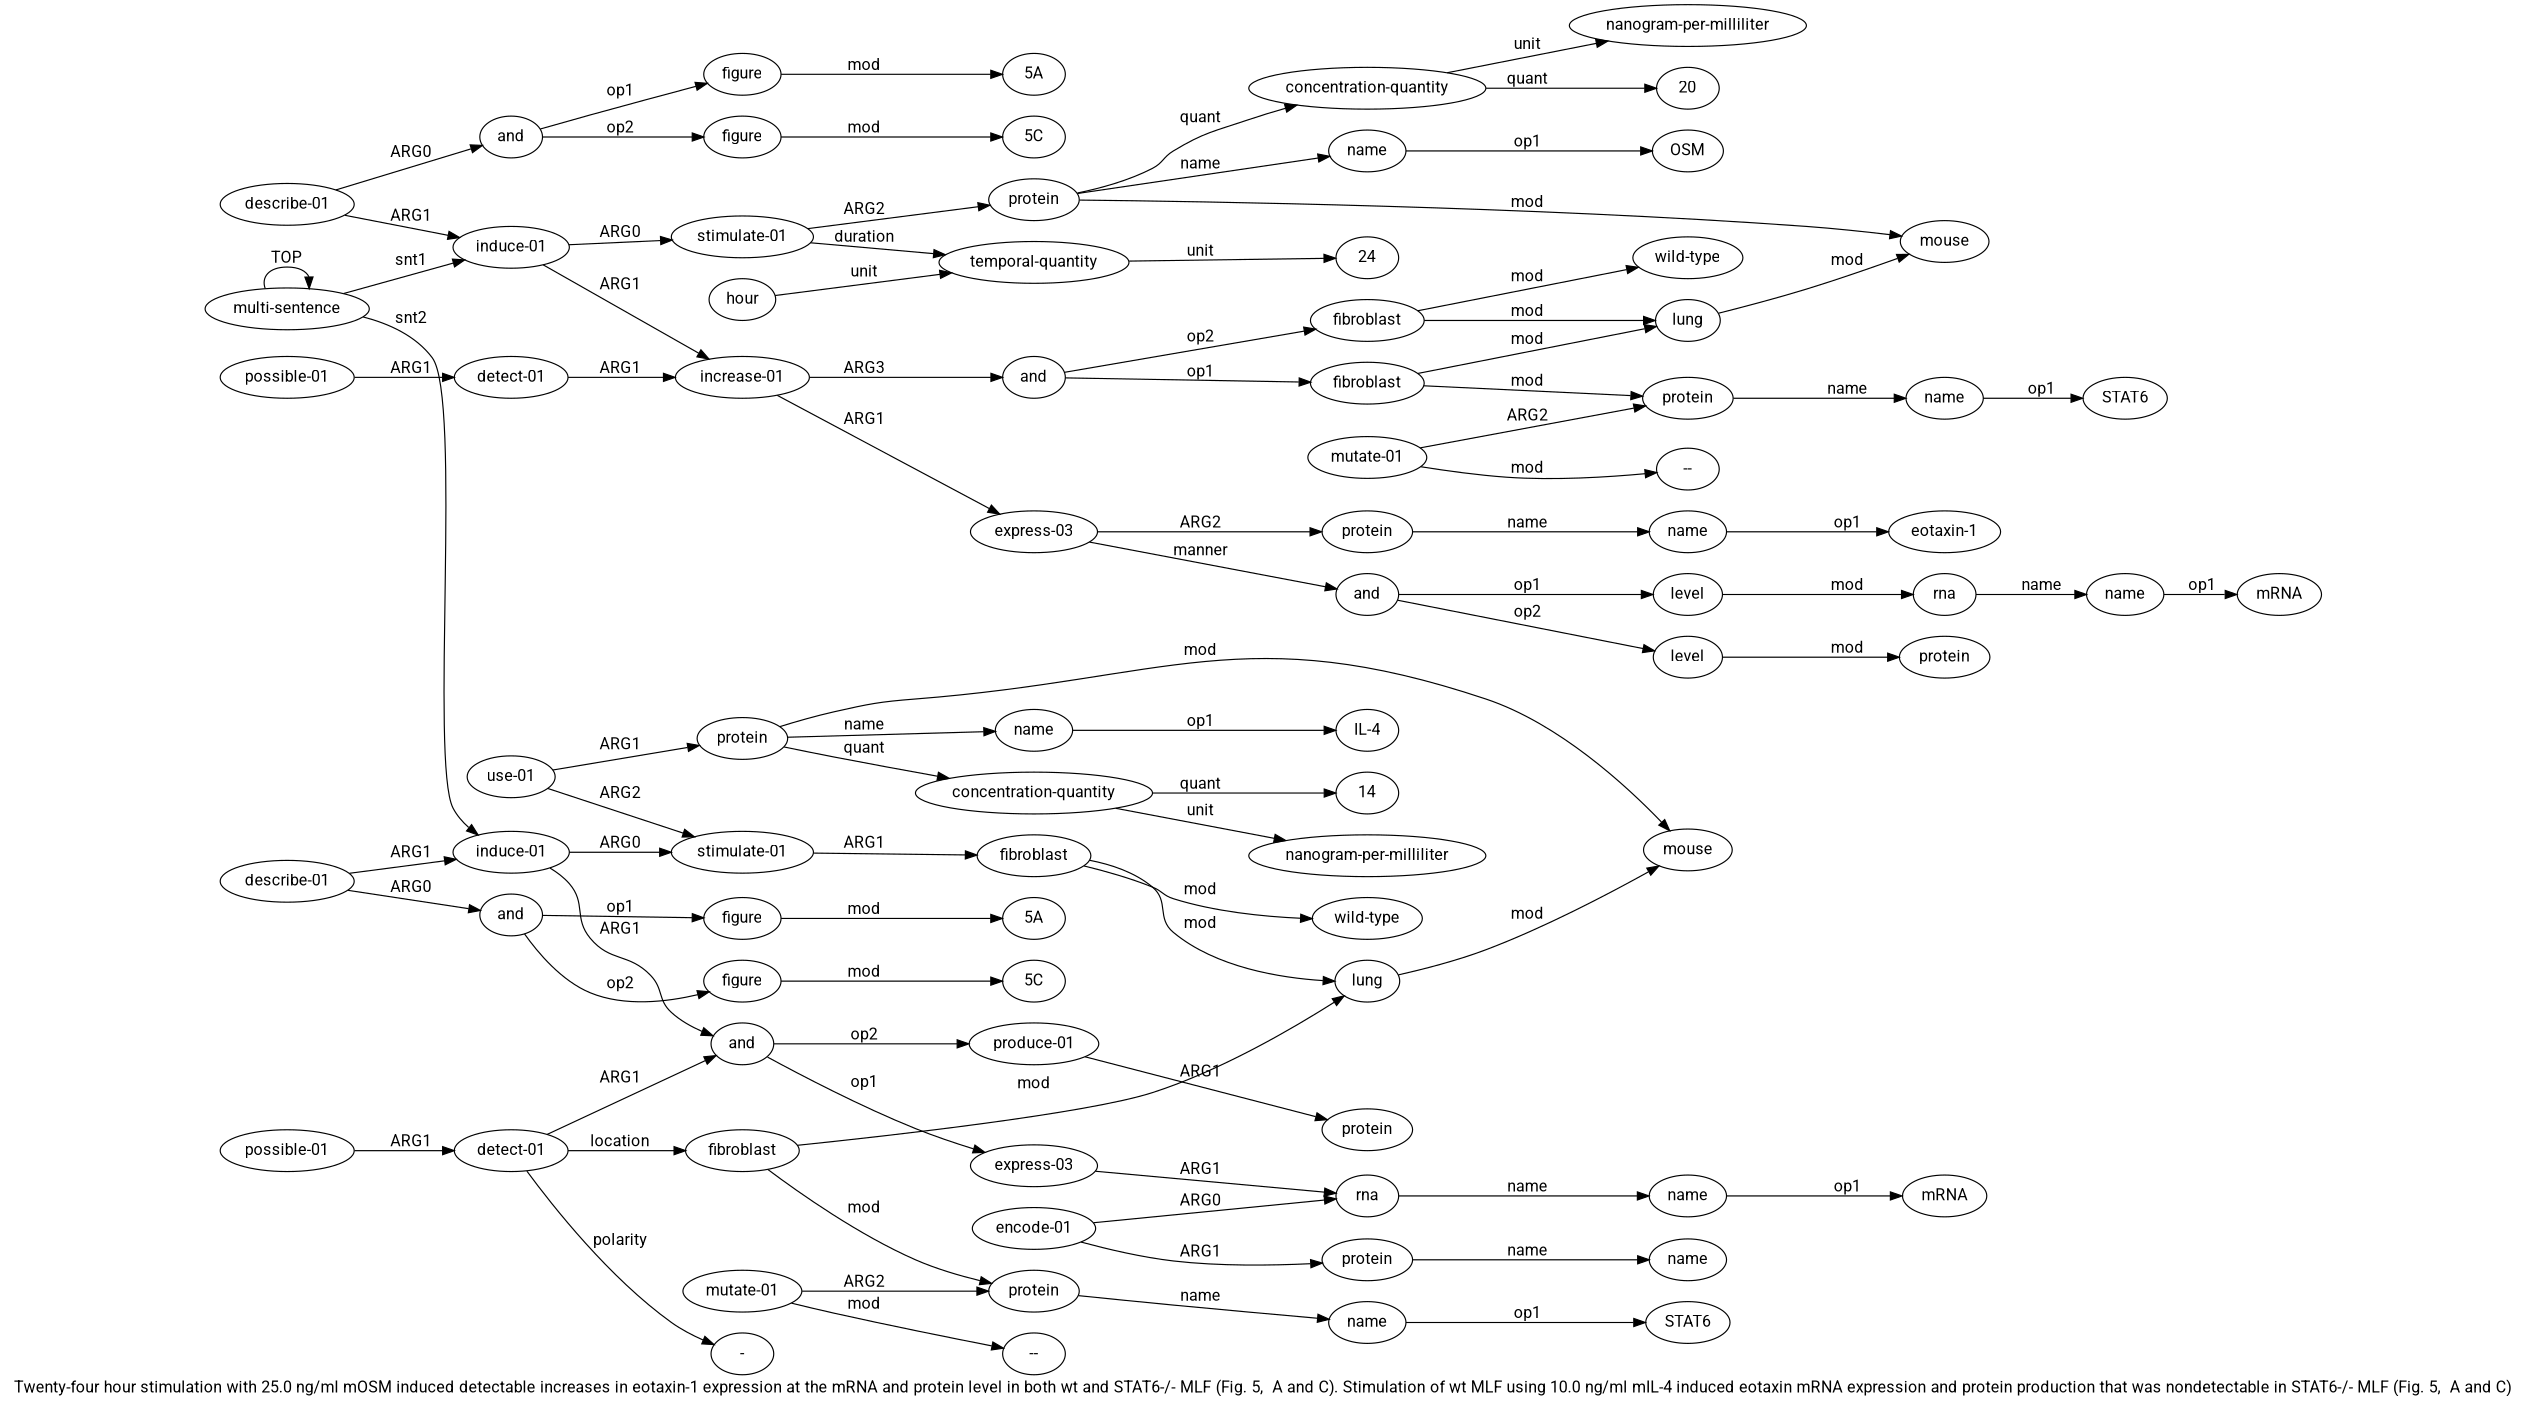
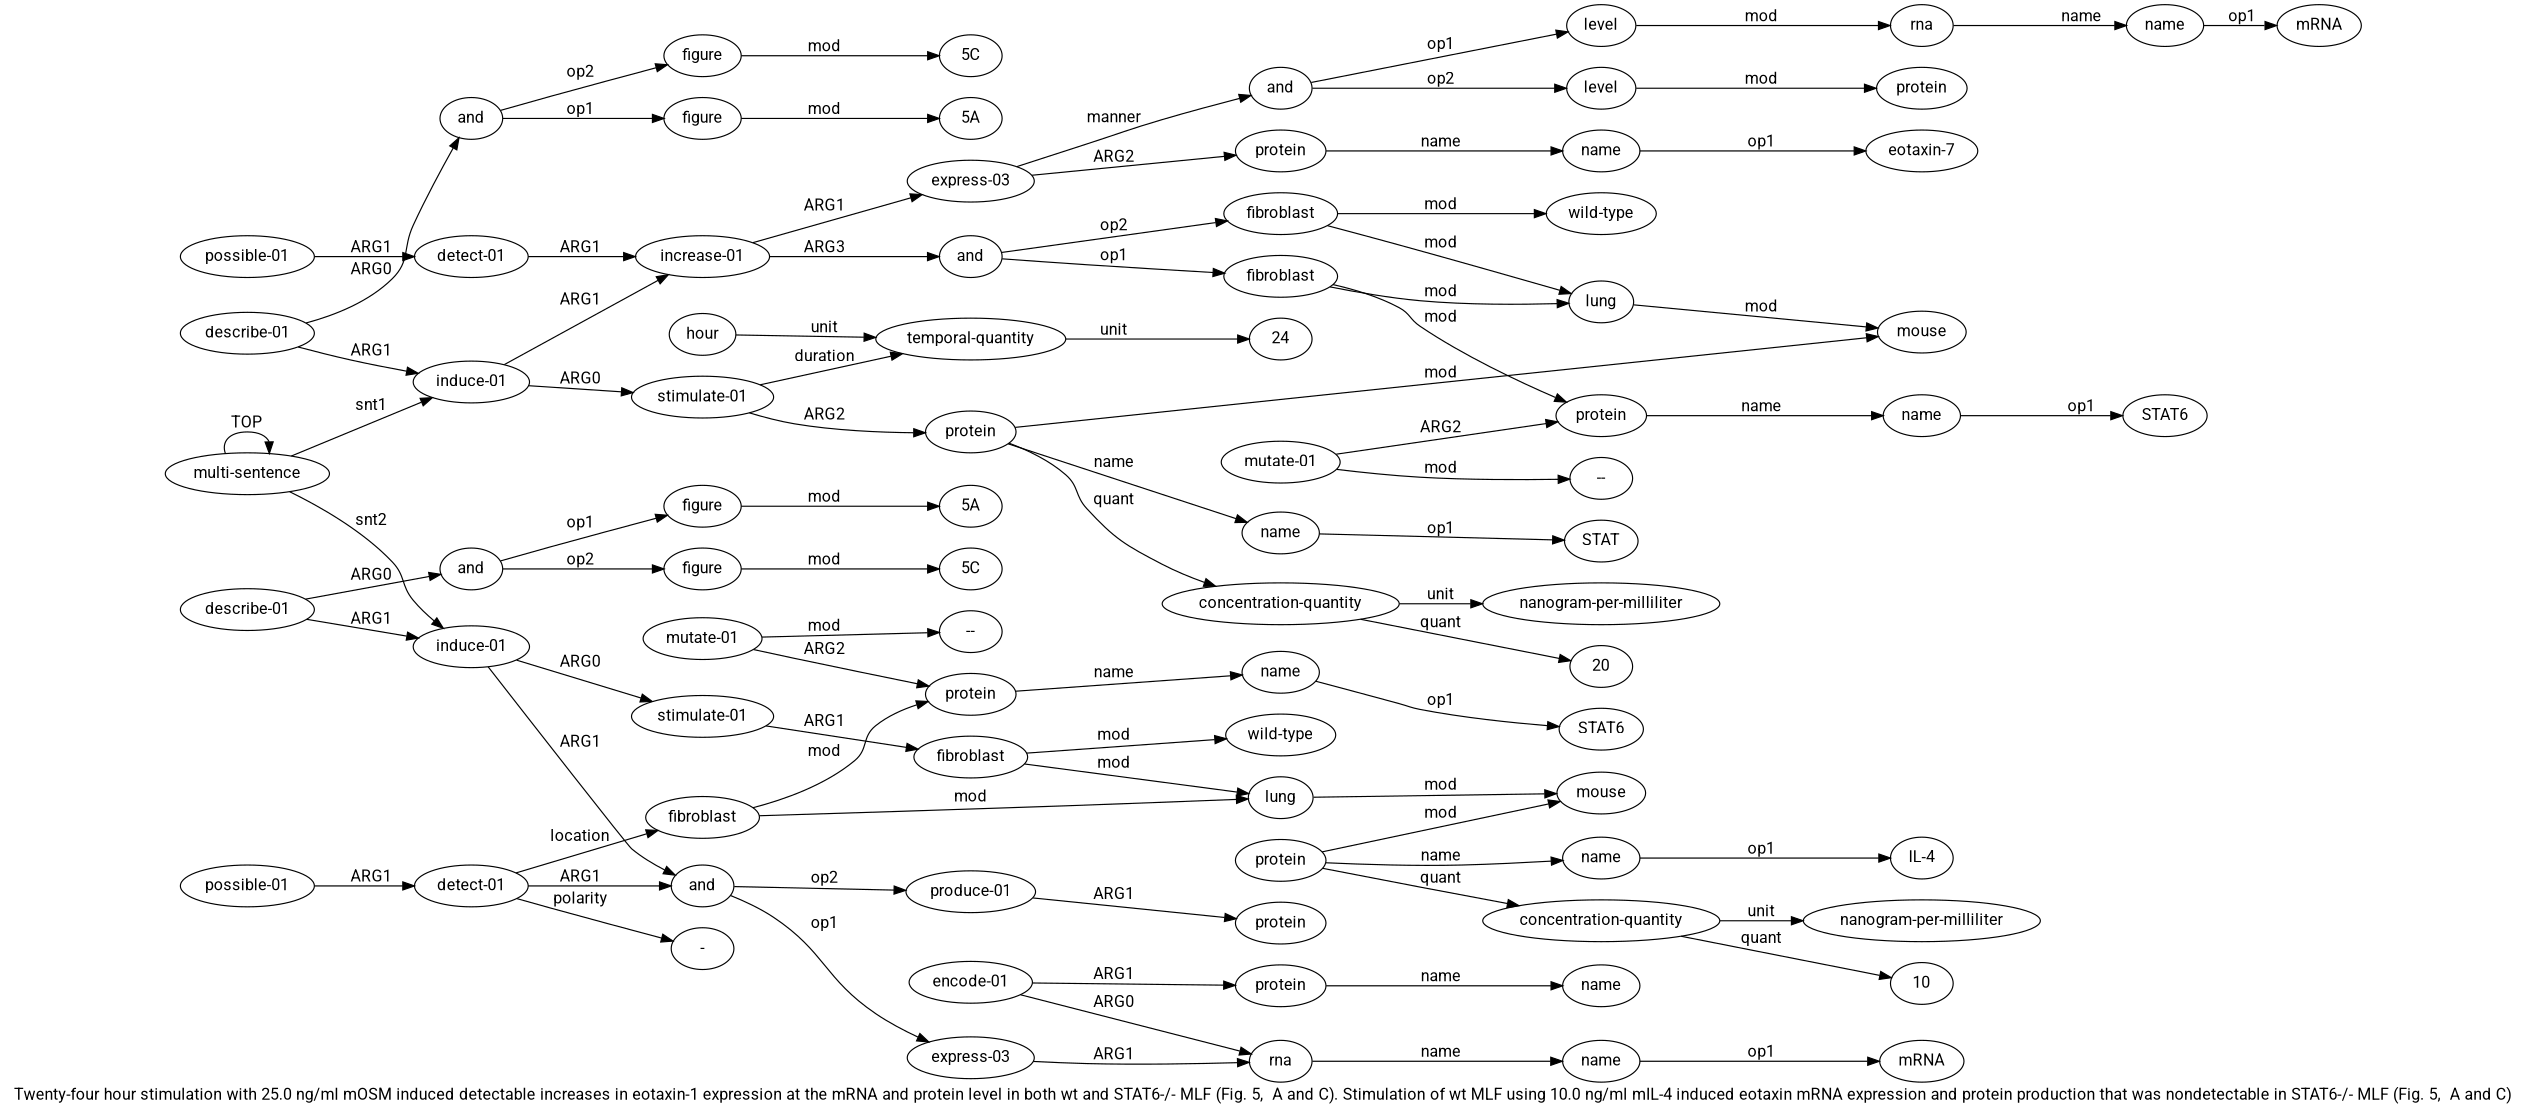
  digraph {
    fontname=Roboto
    label="Twenty-four hour stimulation with 25.0 ng/ml mOSM induced detectable increases in eotaxin-1 expression at the mRNA and protein level in both wt and STAT6-/- MLF (Fig. 5,  A and C). Stimulation of wt MLF using 10.0 ng/ml mIL-4 induced eotaxin mRNA expression and protein production that was nondetectable in STAT6-/- MLF (Fig. 5,  A and C)"
    rankdir=LR
    node [color=black fontname=Roboto gold_ind=-1 gold_label=protein test_ind=-1 test_label=protein]
    edge [color=black fontname=Roboto gold_label=mod test_label=mod]
    n1 [gold_ind=20 gold_label=and label=and test_ind=20 test_label=and]
    n2 [gold_ind=21 gold_label=fibroblast label=fibroblast test_ind=21 test_label=fibroblast]
    n3 [gold_ind=26 gold_label=fibroblast label=fibroblast test_ind=26 test_label=fibroblast]
    n4 [gold_ind=22 gold_label=lung label=lung test_ind=22 test_label=lung]
    n5 [gold_ind=23 label=protein test_ind=23]
    n6 [gold_ind=27 gold_label="wild-type" label="wild-type" test_ind=27 test_label="wild-type"]
    n7 [gold_ind=5 gold_label=mouse label=mouse test_ind=5 test_label=mouse]
    n8 [gold_ind=24 gold_label=name label=name test_ind=24 test_label=name]
    n9 [gold_label=STAT6 label=STAT6 test_label=STAT6]
    n10 [gold_ind=25 gold_label="mutate-01" label="mutate-01" test_ind=25 test_label="mutate-01"]
    n11 [gold_label="--" label="--" test_label="--"]
    n12 [gold_ind=28 gold_label="detect-01" label="detect-01" test_ind=28 test_label="detect-01"]
    n13 [gold_ind=10 gold_label="increase-01" label="increase-01" test_ind=10 test_label="increase-01"]
    n14 [gold_ind=11 gold_label="express-03" label="express-03" test_ind=11 test_label="express-03"]
    n15 [gold_ind=14 gold_label=and label=and test_ind=14 test_label=and]
    n16 [gold_ind=12 label=protein test_ind=12]
    n17 [gold_ind=29 gold_label="possible-01" label="possible-01" test_ind=29 test_label="possible-01"]
    n18 [gold_ind=60 gold_label="describe-01" label="describe-01" test_ind=60 test_label="describe-01"]
    n19 [gold_ind=34 gold_label="induce-01" label="induce-01" test_ind=34 test_label="induce-01"]
    n20 [gold_ind=61 gold_label=and label=and test_ind=61 test_label=and]
    n21 [gold_ind=35 gold_label="stimulate-01" label="stimulate-01" test_ind=35 test_label="stimulate-01"]
    n22 [gold_ind=45 gold_label=and label=and test_ind=45 test_label=and]
    n23 [gold_ind=62 gold_label=figure label=figure test_ind=62 test_label=figure]
    n24 [gold_ind=63 gold_label=figure label=figure test_ind=63 test_label=figure]
    n25 [gold_ind=36 gold_label=fibroblast label=fibroblast test_ind=36 test_label=fibroblast]
    n26 [gold_ind=52 gold_label="produce-01" label="produce-01" test_ind=52 test_label="produce-01"]
    n27 [gold_ind=46 gold_label="express-03" label="express-03" test_ind=46 test_label="express-03"]
    n28 [gold_label="5A" label="5A" test_label="5A"]
    n29 [gold_label="5C" label="5C" test_label="5C"]
    n30 [gold_ind=31 gold_label=and label=and test_ind=31 test_label=and]
    n31 [gold_ind=33 gold_label=figure label=figure test_ind=33 test_label=figure]
    n32 [gold_ind=32 gold_label=figure label=figure test_ind=32 test_label=figure]
    n33 [gold_label="5C" label="5C" test_label="5C"]
    n34 [gold_label="5A" label="5A" test_label="5A"]
-   n35 [gold_label=OSM label=OSM test_label=OSM]
+   n35 [gold_label=OSM label=STAT test_label=OSM]
    n36 [gold_ind=30 gold_label="describe-01" label="describe-01" test_ind=30 test_label="describe-01"]
    n37 [gold_ind=1 gold_label="induce-01" label="induce-01" test_ind=1 test_label="induce-01"]
    n38 [gold_ind=2 gold_label="stimulate-01" label="stimulate-01" test_ind=2 test_label="stimulate-01"]
    n39 [gold_ind=3 label=protein test_ind=3]
    n40 [gold_ind=8 gold_label="temporal-quantity" label="temporal-quantity" test_ind=8 test_label="temporal-quantity"]
    n41 [gold_label="IL-4" label="IL-4" test_label="IL-4"]
    n42 [gold_ind=37 gold_label=lung label=lung test_ind=37 test_label=lung]
    n43 [gold_ind=38 gold_label=mouse label=mouse test_ind=38 test_label=mouse]
-   n44 [gold_label=10 label=14 test_label=10]
+   n44 [gold_label=10 label=10 test_label=10]
    n45 [gold_ind=39 gold_label="wild-type" label="wild-type" test_ind=39 test_label="wild-type"]
    n46 [gold_label=STAT6 label=STAT6 test_label=STAT6]
    n47 [gold_label=mRNA label=mRNA test_label=mRNA]
    n48 [gold_ind=53 label=protein test_ind=53]
    n49 [gold_ind=47 gold_label=rna label=rna test_ind=47 test_label=rna]
    n50 [gold_label="-" label="-" test_label="-"]
    n51 [gold_ind=51 gold_label=name label=name test_ind=51 test_label=name]
    n52 [gold_ind=50 label=protein test_ind=50]
    n53 [gold_ind=55 gold_label=fibroblast label=fibroblast test_ind=55 test_label=fibroblast]
    n54 [gold_ind=56 label=protein test_ind=56]
    n55 [gold_ind=57 gold_label=name label=name test_ind=57 test_label=name]
    n56 [gold_ind=54 gold_label="detect-01" label="detect-01" test_ind=54 test_label="detect-01"]
    n57 [gold_ind=59 gold_label="possible-01" label="possible-01" test_ind=59 test_label="possible-01"]
    n58 [gold_ind=58 gold_label="mutate-01" label="mutate-01" test_ind=58 test_label="mutate-01"]
    n59 [gold_label="--" label="--" test_label="--"]
    n60 [gold_label=mRNA label=mRNA test_label=mRNA]
    n61 [gold_ind=15 gold_label=level label=level test_ind=15 test_label=level]
    n62 [gold_ind=16 gold_label=rna label=rna test_ind=16 test_label=rna]
    n63 [gold_ind=17 gold_label=name label=name test_ind=17 test_label=name]
    n64 [gold_ind=18 gold_label=level label=level test_ind=18 test_label=level]
    n65 [gold_ind=19 label=protein test_ind=19]
    n66 [gold_ind=13 gold_label=name label=name test_ind=13 test_label=name]
-   n67 [gold_label="eotaxin-1" label="eotaxin-1" test_label="eotaxin-1"]
+   n67 [gold_label="eotaxin-1" label="eotaxin-7" test_label="eotaxin-1"]
    n68 [gold_ind=4 gold_label=name label=name test_ind=4 test_label=name]
    n69 [gold_ind=6 gold_label="concentration-quantity" label="concentration-quantity" test_ind=6 test_label="concentration-quantity"]
    n70 [gold_label=24 label=24 test_label=24]
    n71 [gold_ind=0 gold_label="multi-sentence" label="multi-sentence" test_ind=0 test_label="multi-sentence"]
    n72 [gold_ind=7 gold_label="nanogram-per-milliliter" label="nanogram-per-milliliter" test_ind=7 test_label="nanogram-per-milliliter"]
    n73 [gold_label=25 label=20 test_label=25]
    n74 [gold_ind=9 gold_label=hour label=hour test_ind=9 test_label=hour]
    n75 [gold_ind=48 gold_label=name label=name test_ind=48 test_label=name]
    n76 [gold_ind=44 gold_label="nanogram-per-milliliter" label="nanogram-per-milliliter" test_ind=44 test_label="nanogram-per-milliliter"]
    n77 [gold_ind=42 gold_label=name label=name test_ind=42 test_label=name]
    n78 [gold_ind=43 gold_label="concentration-quantity" label="concentration-quantity" test_ind=43 test_label="concentration-quantity"]
-   n79 [gold_ind=40 gold_label="use-01" label="use-01" test_ind=40 test_label="use-01"]
    n80 [gold_ind=41 label=protein test_ind=41]
    n81 [gold_ind=49 gold_label="encode-01" label="encode-01" test_ind=49 test_label="encode-01"]
    n1 -> n2 [gold_label=op1 label=op1 test_label=op1]
    n1 -> n3 [gold_label=op2 label=op2 test_label=op2]
    n2 -> n4 [label=mod]
    n2 -> n5 [label=mod]
    n3 -> n4 [label=mod]
    n3 -> n6 [label=mod]
    n4 -> n7 [label=mod]
    n5 -> n8 [gold_label=name label=name test_label=name]
    n8 -> n9 [gold_label=op1 label=op1 test_label=op1]
    n10 -> n5 [gold_label=ARG2 label=ARG2 test_label=ARG2]
    n10 -> n11 [label=mod]
    n12 -> n13 [gold_label=ARG1 label=ARG1 test_label=ARG1]
    n13 -> n1 [gold_label=ARG3 label=ARG3 test_label=ARG3]
    n13 -> n14 [gold_label=ARG1 label=ARG1 test_label=ARG1]
    n14 -> n15 [gold_label=manner label=manner test_label=manner]
    n14 -> n16 [gold_label=ARG2 label=ARG2 test_label=ARG2]
    n15 -> n61 [gold_label=op1 label=op1 test_label=op1]
    n15 -> n64 [gold_label=op2 label=op2 test_label=op2]
    n16 -> n66 [gold_label=name label=name test_label=name]
    n17 -> n12 [gold_label=ARG1 label=ARG1 test_label=ARG1]
    n18 -> n19 [gold_label=ARG1 label=ARG1 test_label=ARG1]
    n18 -> n20 [gold_label=ARG0 label=ARG0 test_label=ARG0]
    n19 -> n21 [gold_label=ARG0 label=ARG0 test_label=ARG0]
    n19 -> n22 [gold_label=ARG1 label=ARG1 test_label=ARG1]
    n20 -> n23 [gold_label=op1 label=op1 test_label=op1]
    n20 -> n24 [gold_label=op2 label=op2 test_label=op2]
    n21 -> n25 [gold_label=ARG1 label=ARG1 test_label=ARG1]
    n22 -> n26 [gold_label=op2 label=op2 test_label=op2]
    n22 -> n27 [gold_label=op1 label=op1 test_label=op1]
    n23 -> n28 [label=mod]
    n24 -> n29 [label=mod]
    n25 -> n42 [label=mod]
    n25 -> n45 [label=mod]
    n26 -> n48 [gold_label=ARG1 label=ARG1 test_label=ARG1]
    n27 -> n49 [gold_label=ARG1 label=ARG1 test_label=ARG1]
    n30 -> n31 [gold_label=op2 label=op2 test_label=op2]
    n30 -> n32 [gold_label=op1 label=op1 test_label=op1]
    n31 -> n33 [label=mod]
    n32 -> n34 [label=mod]
    n36 -> n30 [gold_label=ARG0 label=ARG0 test_label=ARG0]
    n36 -> n37 [gold_label=ARG1 label=ARG1 test_label=ARG1]
    n37 -> n13 [gold_label=ARG1 label=ARG1 test_label=ARG1]
    n37 -> n38 [gold_label=ARG0 label=ARG0 test_label=ARG0]
    n38 -> n39 [gold_label=ARG2 label=ARG2 test_label=ARG2]
    n38 -> n40 [gold_label=duration label=duration test_label=duration]
    n39 -> n7 [label=mod]
    n39 -> n68 [gold_label=name label=name test_label=name]
    n39 -> n69 [gold_label=quant label=quant test_label=quant]
    n40 -> n70 [gold_label=quant label=unit test_label=quant]
    n42 -> n43 [label=mod]
    n49 -> n75 [gold_label=name label=name test_label=name]
    n52 -> n51 [gold_label=name label=name test_label=name]
    n53 -> n42 [label=mod]
    n53 -> n54 [label=mod]
    n54 -> n55 [gold_label=name label=name test_label=name]
    n55 -> n46 [gold_label=op1 label=op1 test_label=op1]
    n56 -> n22 [gold_label=ARG1 label=ARG1 test_label=ARG1]
    n56 -> n50 [gold_label=polarity label=polarity test_label=polarity]
    n56 -> n53 [gold_label=location label=location test_label=location]
    n57 -> n56 [gold_label=ARG1 label=ARG1 test_label=ARG1]
    n58 -> n54 [gold_label=ARG2 label=ARG2 test_label=ARG2]
    n58 -> n59 [label=mod]
    n61 -> n62 [label=mod]
    n62 -> n63 [gold_label=name label=name test_label=name]
    n63 -> n60 [gold_label=op1 label=op1 test_label=op1]
    n64 -> n65 [label=mod]
    n66 -> n67 [gold_label=op1 label=op1 test_label=op1]
    n68 -> n35 [gold_label=op1 label=op1 test_label=op1]
    n69 -> n72 [gold_label=unit label=unit test_label=unit]
    n69 -> n73 [gold_label=quant label=quant test_label=quant]
    n71 -> n19 [gold_label=snt2 label=snt2 test_label=snt2]
    n71 -> n37 [gold_label=snt1 label=snt1 test_label=snt1]
    n71 -> n71 [gold_label=TOP label=TOP test_label=TOP]
    n74 -> n40 [gold_label=unit label=unit test_label=unit]
    n75 -> n47 [gold_label=op1 label=op1 test_label=op1]
    n77 -> n41 [gold_label=op1 label=op1 test_label=op1]
    n78 -> n44 [gold_label=quant label=quant test_label=quant]
    n78 -> n76 [gold_label=unit label=unit test_label=unit]
-   n79 -> n21 [gold_label=ARG2 label=ARG2 test_label=ARG2]
-   n79 -> n80 [gold_label=ARG1 label=ARG1 test_label=ARG1]
    n80 -> n43 [label=mod]
    n80 -> n77 [gold_label=name label=name test_label=name]
    n80 -> n78 [gold_label=quant label=quant test_label=quant]
    n81 -> n49 [gold_label=ARG0 label=ARG0 test_label=ARG0]
    n81 -> n52 [gold_label=ARG1 label=ARG1 test_label=ARG1]
  }
